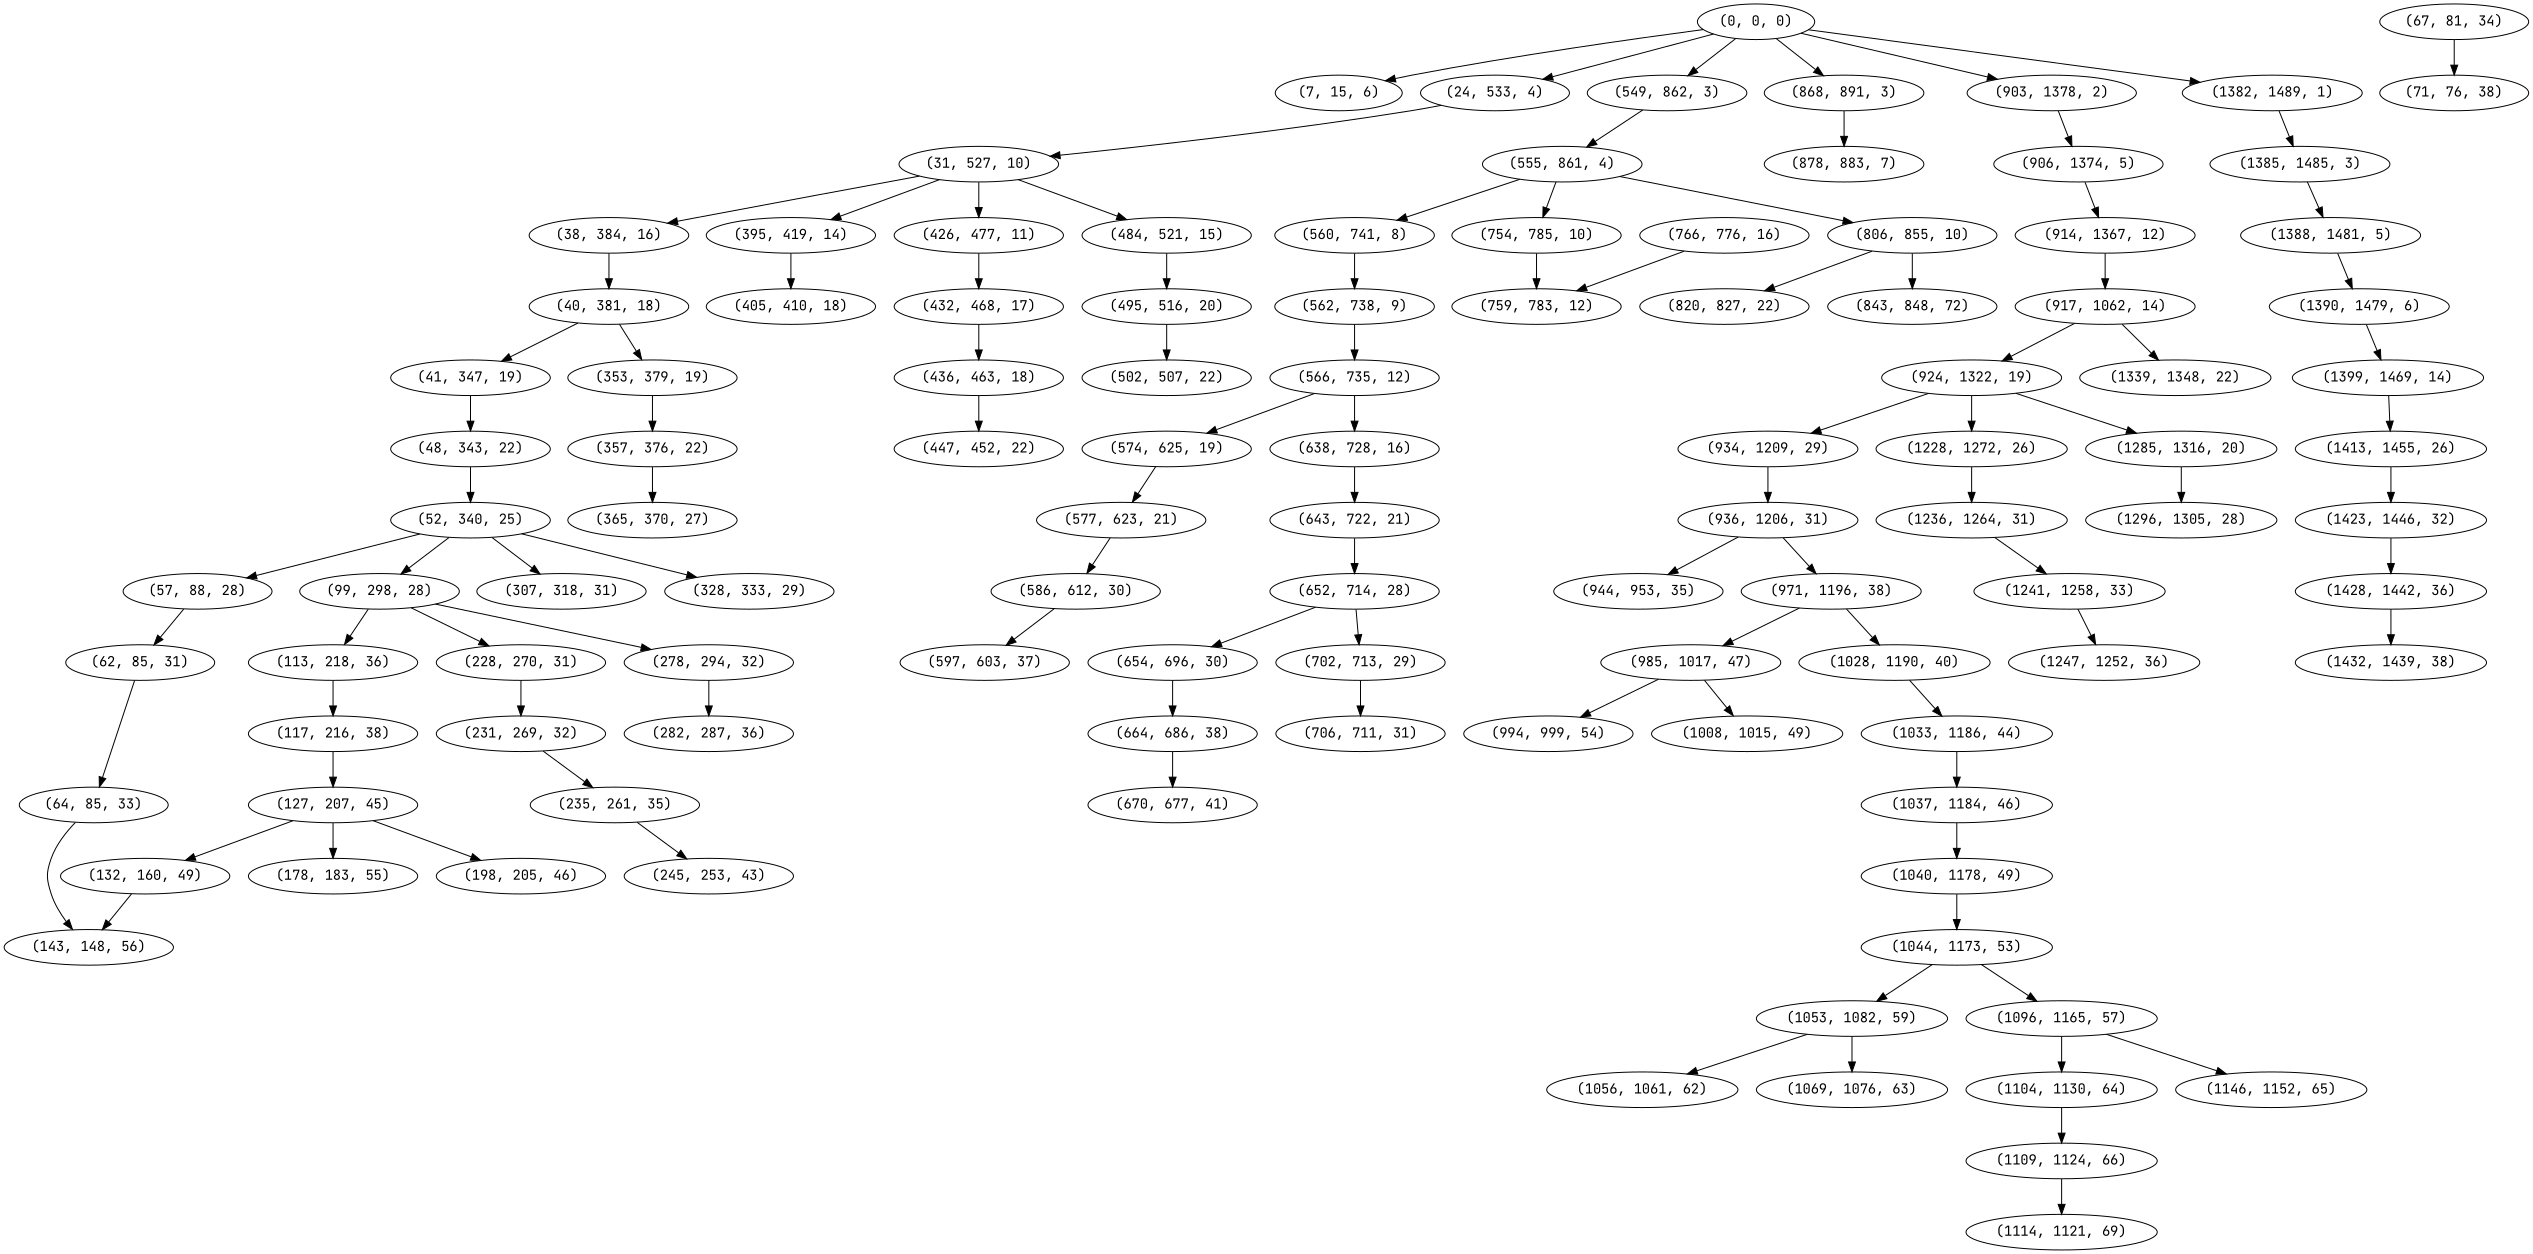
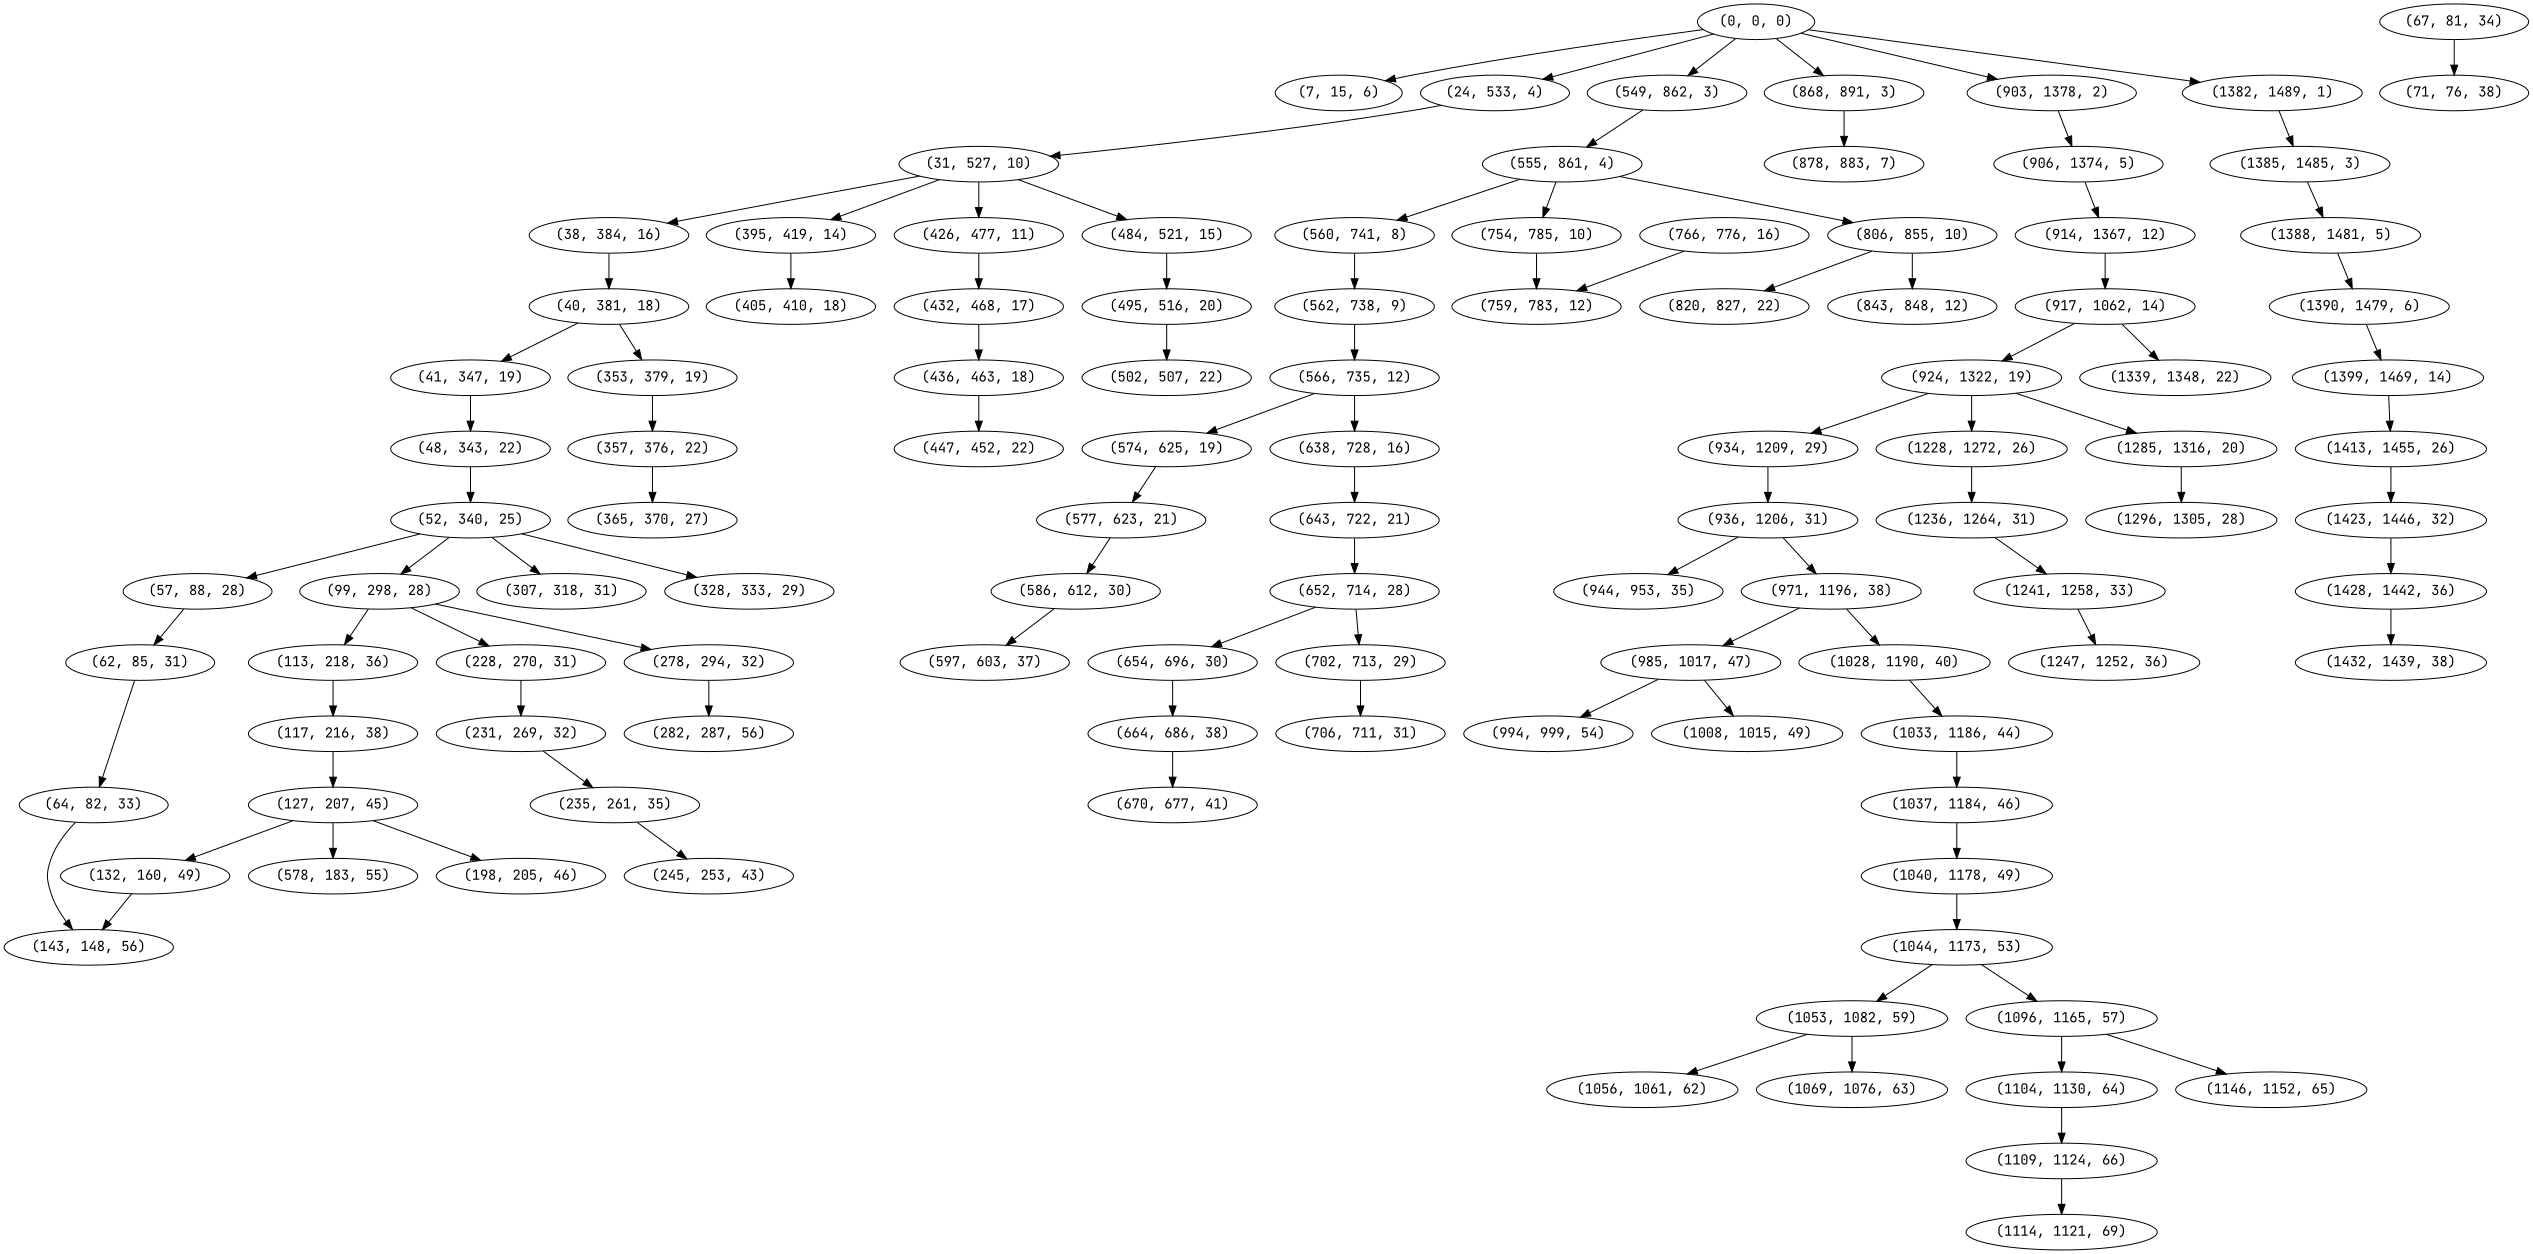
  digraph {
    fontname="JetBrains Mono"
    node [fontname="JetBrains Mono"]
    edge [fontname="JetBrains Mono"]
    n1 [label="(7, 15, 6)"]
    "(0, 0, 0)"
    "(24, 533, 4)"
    "(549, 862, 3)"
    "(868, 891, 3)"
    "(903, 1378, 2)"
    "(1382, 1489, 1)"
    "(31, 527, 10)"
    "(555, 861, 4)"
    "(878, 883, 7)"
    "(906, 1374, 5)"
    "(1385, 1485, 3)"
    "(38, 384, 16)"
    "(395, 419, 14)"
    "(426, 477, 11)"
    "(484, 521, 15)"
    "(40, 381, 18)"
    "(405, 410, 18)"
    "(432, 468, 17)"
    "(495, 516, 20)"
    "(41, 347, 19)"
    "(353, 379, 19)"
    "(48, 343, 22)"
    "(357, 376, 22)"
    "(52, 340, 25)"
    "(57, 88, 28)"
    "(99, 298, 28)"
    "(307, 318, 31)"
    "(328, 333, 29)"
    "(62, 85, 31)"
    "(113, 218, 36)"
    "(228, 270, 31)"
    "(278, 294, 32)"
-   "(64, 82, 33)" [label="(64, 85, 33)"]
+   "(64, 82, 33)"
    "(143, 148, 56)"
    "(67, 81, 34)"
    "(71, 76, 38)"
    "(117, 216, 38)"
    "(231, 269, 32)"
-   "(282, 287, 36)"
+   "(282, 287, 36)" [label="(282, 287, 56)"]
    "(127, 207, 45)"
    "(132, 160, 49)"
-   "(178, 183, 55)"
+   "(178, 183, 55)" [label="(578, 183, 55)"]
    "(198, 205, 46)"
    "(235, 261, 35)"
    "(245, 253, 43)"
    "(365, 370, 27)"
    "(436, 463, 18)"
    "(447, 452, 22)"
    "(502, 507, 22)"
    "(560, 741, 8)"
    "(754, 785, 10)"
    "(806, 855, 10)"
    "(562, 738, 9)"
    "(759, 783, 12)"
    "(820, 827, 22)"
-   "(843, 848, 12)" [label="(843, 848, 72)"]
+   "(843, 848, 12)"
    "(566, 735, 12)"
    "(574, 625, 19)"
    "(638, 728, 16)"
    "(577, 623, 21)"
    "(643, 722, 21)"
    "(586, 612, 30)"
    "(597, 603, 37)"
    "(652, 714, 28)"
    "(654, 696, 30)"
    "(702, 713, 29)"
    "(664, 686, 38)"
    "(706, 711, 31)"
    "(670, 677, 41)"
    "(766, 776, 16)"
    "(914, 1367, 12)"
    n73 [label="(917, 1062, 14)"]
    "(924, 1322, 19)"
    "(1339, 1348, 22)"
    "(934, 1209, 29)"
    "(1228, 1272, 26)"
    "(1285, 1316, 20)"
    "(936, 1206, 31)"
    "(1236, 1264, 31)"
    "(1296, 1305, 28)"
    "(944, 953, 35)"
    "(971, 1196, 38)"
    "(985, 1017, 47)"
    "(1028, 1190, 40)"
    "(994, 999, 54)"
    "(1008, 1015, 49)"
    "(1033, 1186, 44)"
    "(1037, 1184, 46)"
    "(1040, 1178, 49)"
    "(1044, 1173, 53)"
    "(1053, 1082, 59)"
    "(1096, 1165, 57)"
    "(1056, 1061, 62)"
    "(1069, 1076, 63)"
    "(1104, 1130, 64)"
    "(1146, 1152, 65)"
    "(1109, 1124, 66)"
    "(1114, 1121, 69)"
    "(1241, 1258, 33)"
    "(1247, 1252, 36)"
    "(1388, 1481, 5)"
    "(1390, 1479, 6)"
    "(1399, 1469, 14)"
    "(1413, 1455, 26)"
    "(1423, 1446, 32)"
    "(1428, 1442, 36)"
    "(1432, 1439, 38)"
    "(0, 0, 0)" -> n1
    "(0, 0, 0)" -> "(24, 533, 4)"
    "(0, 0, 0)" -> "(549, 862, 3)"
    "(0, 0, 0)" -> "(868, 891, 3)"
    "(0, 0, 0)" -> "(903, 1378, 2)"
    "(0, 0, 0)" -> "(1382, 1489, 1)"
    "(24, 533, 4)" -> "(31, 527, 10)"
    "(549, 862, 3)" -> "(555, 861, 4)"
    "(868, 891, 3)" -> "(878, 883, 7)"
    "(903, 1378, 2)" -> "(906, 1374, 5)"
    "(1382, 1489, 1)" -> "(1385, 1485, 3)"
    "(31, 527, 10)" -> "(38, 384, 16)"
    "(31, 527, 10)" -> "(395, 419, 14)"
    "(31, 527, 10)" -> "(426, 477, 11)"
    "(31, 527, 10)" -> "(484, 521, 15)"
    "(555, 861, 4)" -> "(560, 741, 8)"
    "(555, 861, 4)" -> "(754, 785, 10)"
    "(555, 861, 4)" -> "(806, 855, 10)"
    "(906, 1374, 5)" -> "(914, 1367, 12)"
    "(1385, 1485, 3)" -> "(1388, 1481, 5)"
    "(38, 384, 16)" -> "(40, 381, 18)"
    "(395, 419, 14)" -> "(405, 410, 18)"
    "(426, 477, 11)" -> "(432, 468, 17)"
    "(484, 521, 15)" -> "(495, 516, 20)"
    "(40, 381, 18)" -> "(41, 347, 19)"
    "(40, 381, 18)" -> "(353, 379, 19)"
    "(432, 468, 17)" -> "(436, 463, 18)"
    "(495, 516, 20)" -> "(502, 507, 22)"
    "(41, 347, 19)" -> "(48, 343, 22)"
    "(353, 379, 19)" -> "(357, 376, 22)"
    "(48, 343, 22)" -> "(52, 340, 25)"
    "(357, 376, 22)" -> "(365, 370, 27)"
    "(52, 340, 25)" -> "(57, 88, 28)"
    "(52, 340, 25)" -> "(99, 298, 28)"
    "(52, 340, 25)" -> "(307, 318, 31)"
    "(52, 340, 25)" -> "(328, 333, 29)"
    "(57, 88, 28)" -> "(62, 85, 31)"
    "(99, 298, 28)" -> "(113, 218, 36)"
    "(99, 298, 28)" -> "(228, 270, 31)"
    "(99, 298, 28)" -> "(278, 294, 32)"
    "(62, 85, 31)" -> "(64, 82, 33)"
    "(113, 218, 36)" -> "(117, 216, 38)"
    "(228, 270, 31)" -> "(231, 269, 32)"
    "(278, 294, 32)" -> "(282, 287, 36)"
    "(64, 82, 33)" -> "(143, 148, 56)"
    "(67, 81, 34)" -> "(71, 76, 38)"
    "(117, 216, 38)" -> "(127, 207, 45)"
    "(231, 269, 32)" -> "(235, 261, 35)"
    "(127, 207, 45)" -> "(132, 160, 49)"
    "(127, 207, 45)" -> "(178, 183, 55)"
    "(127, 207, 45)" -> "(198, 205, 46)"
    "(132, 160, 49)" -> "(143, 148, 56)"
    "(235, 261, 35)" -> "(245, 253, 43)"
    "(436, 463, 18)" -> "(447, 452, 22)"
    "(560, 741, 8)" -> "(562, 738, 9)"
    "(754, 785, 10)" -> "(759, 783, 12)"
    "(806, 855, 10)" -> "(820, 827, 22)"
    "(806, 855, 10)" -> "(843, 848, 12)"
    "(562, 738, 9)" -> "(566, 735, 12)"
    "(566, 735, 12)" -> "(574, 625, 19)"
    "(566, 735, 12)" -> "(638, 728, 16)"
    "(574, 625, 19)" -> "(577, 623, 21)"
    "(638, 728, 16)" -> "(643, 722, 21)"
    "(577, 623, 21)" -> "(586, 612, 30)"
    "(643, 722, 21)" -> "(652, 714, 28)"
    "(586, 612, 30)" -> "(597, 603, 37)"
    "(652, 714, 28)" -> "(654, 696, 30)"
    "(652, 714, 28)" -> "(702, 713, 29)"
    "(654, 696, 30)" -> "(664, 686, 38)"
    "(702, 713, 29)" -> "(706, 711, 31)"
    "(664, 686, 38)" -> "(670, 677, 41)"
    "(766, 776, 16)" -> "(759, 783, 12)"
    "(914, 1367, 12)" -> n73
    n73 -> "(924, 1322, 19)"
    n73 -> "(1339, 1348, 22)"
    "(924, 1322, 19)" -> "(934, 1209, 29)"
    "(924, 1322, 19)" -> "(1228, 1272, 26)"
    "(924, 1322, 19)" -> "(1285, 1316, 20)"
    "(934, 1209, 29)" -> "(936, 1206, 31)"
    "(1228, 1272, 26)" -> "(1236, 1264, 31)"
    "(1285, 1316, 20)" -> "(1296, 1305, 28)"
    "(936, 1206, 31)" -> "(944, 953, 35)"
    "(936, 1206, 31)" -> "(971, 1196, 38)"
    "(1236, 1264, 31)" -> "(1241, 1258, 33)"
    "(971, 1196, 38)" -> "(985, 1017, 47)"
    "(971, 1196, 38)" -> "(1028, 1190, 40)"
    "(985, 1017, 47)" -> "(994, 999, 54)"
    "(985, 1017, 47)" -> "(1008, 1015, 49)"
    "(1028, 1190, 40)" -> "(1033, 1186, 44)"
    "(1033, 1186, 44)" -> "(1037, 1184, 46)"
    "(1037, 1184, 46)" -> "(1040, 1178, 49)"
    "(1040, 1178, 49)" -> "(1044, 1173, 53)"
    "(1044, 1173, 53)" -> "(1053, 1082, 59)"
    "(1044, 1173, 53)" -> "(1096, 1165, 57)"
    "(1053, 1082, 59)" -> "(1056, 1061, 62)"
    "(1053, 1082, 59)" -> "(1069, 1076, 63)"
    "(1096, 1165, 57)" -> "(1104, 1130, 64)"
    "(1096, 1165, 57)" -> "(1146, 1152, 65)"
    "(1104, 1130, 64)" -> "(1109, 1124, 66)"
    "(1109, 1124, 66)" -> "(1114, 1121, 69)"
    "(1241, 1258, 33)" -> "(1247, 1252, 36)"
    "(1388, 1481, 5)" -> "(1390, 1479, 6)"
    "(1390, 1479, 6)" -> "(1399, 1469, 14)"
    "(1399, 1469, 14)" -> "(1413, 1455, 26)"
    "(1413, 1455, 26)" -> "(1423, 1446, 32)"
    "(1423, 1446, 32)" -> "(1428, 1442, 36)"
    "(1428, 1442, 36)" -> "(1432, 1439, 38)"
  }
